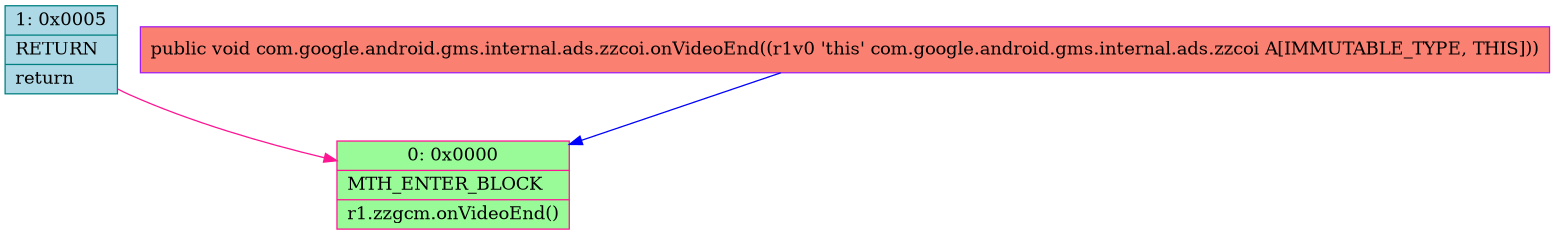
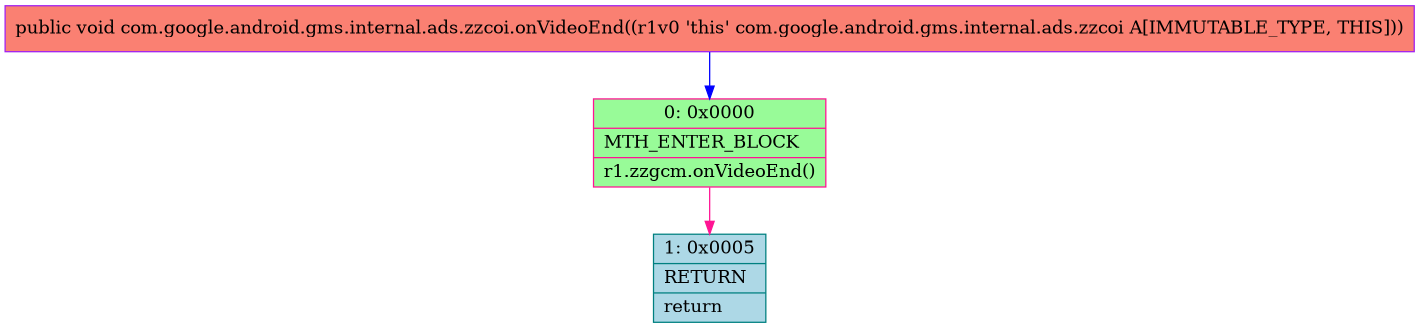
  digraph {
    node [shape=record style=filled]
    n1 [label="{0\:\ 0x0000|MTH_ENTER_BLOCK\l|r1.zzgcm.onVideoEnd()\l}" fillcolor=palegreen color=deeppink]
    n2 [label="{1\:\ 0x0005|RETURN\l|return\l}" fillcolor=lightblue color=teal]
    n3 [label="{public void com.google.android.gms.internal.ads.zzcoi.onVideoEnd((r1v0 'this' com.google.android.gms.internal.ads.zzcoi A[IMMUTABLE_TYPE, THIS])) }" fillcolor=salmon color=purple]
-   n2 -> n1 [color=deeppink]
+   n1 -> n2 [color=deeppink]
    n3 -> n1 [color=blue]
  }
